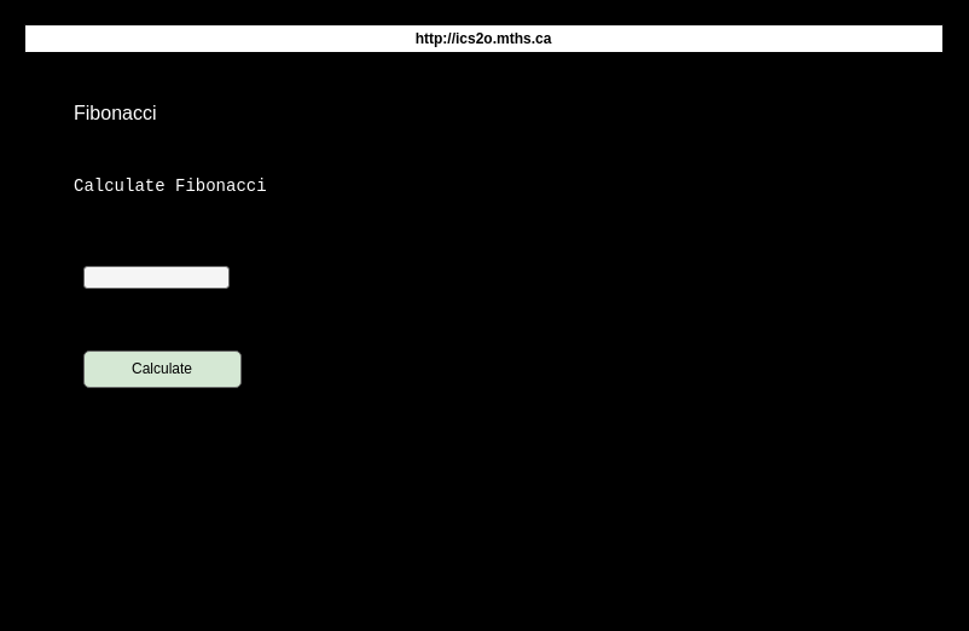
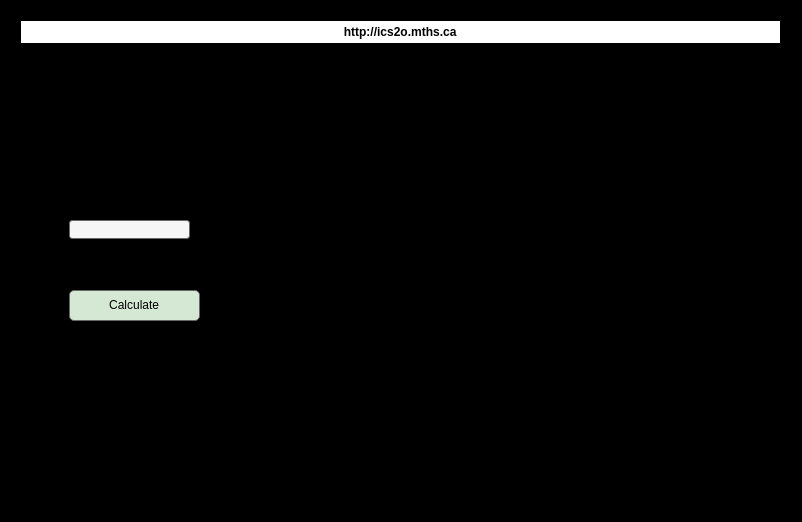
  <mxCell id="0" />
  <mxCell id="1" parent="0" />
  <mxCell id="2" value="&lt;font color=&quot;#000000&quot;&gt;http://ics2o.mths.ca&lt;/font&gt;" style="swimlane;whiteSpace=wrap;html=1;fillColor=#FFFFFF;" parent="1" vertex="1"><mxGeometry x="20" y="20" width="760" height="480" as="geometry" /></mxCell>
  <mxCell id="3" value="" style="rounded=1;whiteSpace=wrap;html=1;fillColor=#f5f5f5;fontColor=#333333;strokeColor=#666666;" parent="2" vertex="1"><mxGeometry x="49" y="200" width="120" height="18" as="geometry" /></mxCell>
  <mxCell id="4" value="Calculate" style="rounded=1;whiteSpace=wrap;html=1;fillColor=#d5e8d4;fontColor=#000000;strokeColor=#666666;" parent="1" vertex="1"><mxGeometry x="69" y="290" width="130" height="30" as="geometry" /></mxCell>
- <mxCell id="5" value="&lt;font style=&quot;&quot;&gt;&lt;span style=&quot;font-size: 16px;&quot;&gt;Fibonacci&lt;/span&gt;&lt;br&gt;&lt;br&gt;&lt;br&gt;&lt;br&gt;&lt;font face=&quot;Consolas, Courier New, monospace&quot;&gt;&lt;span style=&quot;font-size: 14px;&quot;&gt;Calculate Fibonacci&lt;/span&gt;&lt;/font&gt;&lt;br&gt;&lt;/font&gt;" style="text;html=1;align=left;verticalAlign=middle;resizable=0;points=[];autosize=1;strokeColor=none;fillColor=none;strokeWidth=1;fontColor=#FFFFFF;labelBackgroundColor=none;" parent="1" vertex="1"><mxGeometry x="59" y="78" width="180" height="90" as="geometry" /></mxCell>
